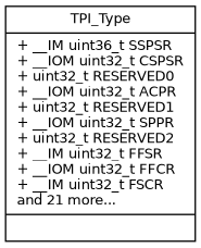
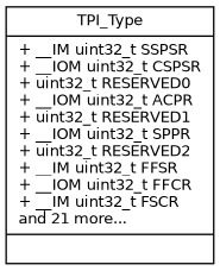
  digraph {
-   n1 [color=black fillcolor=white fontcolor=black fontname=Helvetica fontsize=10 height=0.2 label="{TPI_Type\n|+ __IM uint36_t SSPSR\l+ __IOM uint32_t CSPSR\l+ uint32_t RESERVED0\l+ __IOM uint32_t ACPR\l+ uint32_t RESERVED1\l+ __IOM uint32_t SPPR\l+ uint32_t RESERVED2\l+ __IM uint32_t FFSR\l+ __IOM uint32_t FFCR\l+ __IM uint32_t FSCR\land 21 more...\l|}" shape=record style=filled width=0.4]
+   n1 [color=black fillcolor=white fontcolor=black fontname=Helvetica fontsize=10 height=0.2 label="{TPI_Type\n|+ __IM uint32_t SSPSR\l+ __IOM uint32_t CSPSR\l+ uint32_t RESERVED0\l+ __IOM uint32_t ACPR\l+ uint32_t RESERVED1\l+ __IOM uint32_t SPPR\l+ uint32_t RESERVED2\l+ __IM uint32_t FFSR\l+ __IOM uint32_t FFCR\l+ __IM uint32_t FSCR\land 21 more...\l|}" shape=record style=filled width=0.4]
  }
